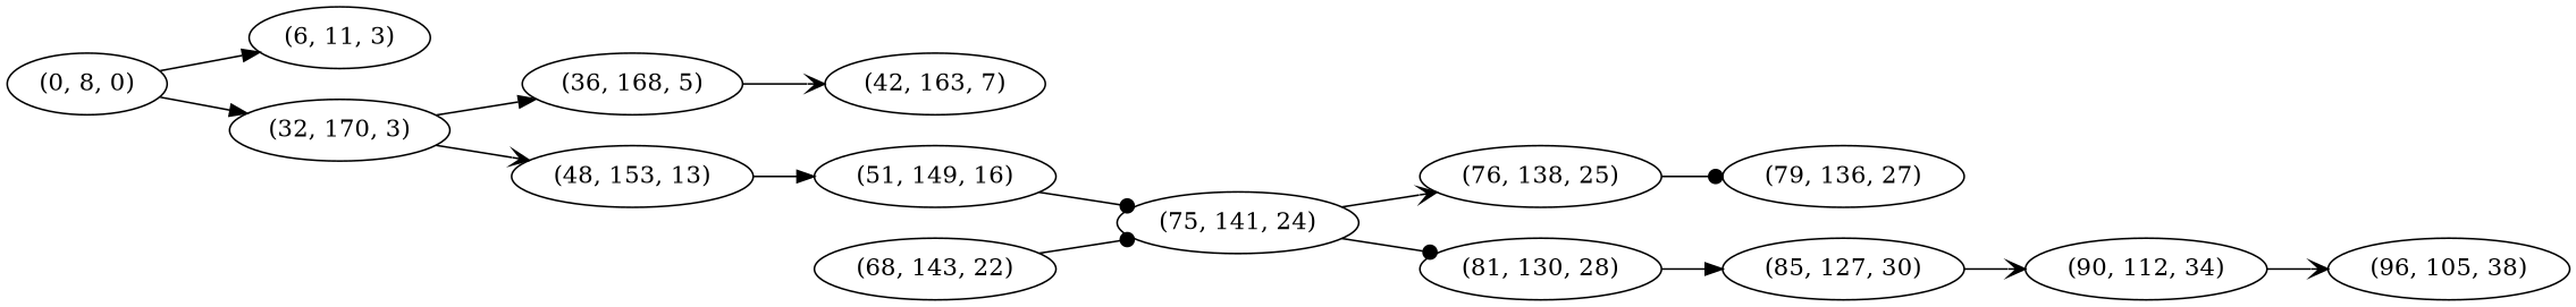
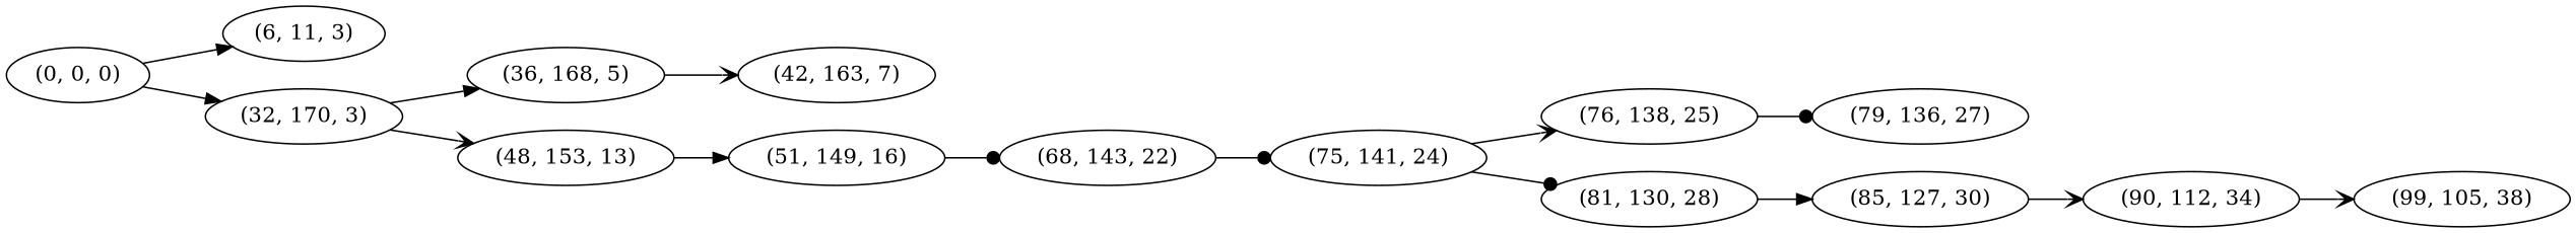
  digraph {
    rankdir=LR
    edge [arrowhead=normal]
    n1 [label="(6, 11, 3)"]
-   "(0, 0, 0)" [label="(0, 8, 0)"]
+   "(0, 0, 0)"
    "(32, 170, 3)"
    "(36, 168, 5)"
    "(48, 153, 13)"
    "(42, 163, 7)"
    "(51, 149, 16)"
    "(68, 143, 22)"
    "(75, 141, 24)"
    "(76, 138, 25)"
    "(81, 130, 28)"
    "(79, 136, 27)"
    "(85, 127, 30)"
    "(90, 112, 34)"
-   "(96, 105, 38)"
+   "(96, 105, 38)" [label="(99, 105, 38)"]
    "(0, 0, 0)" -> n1
    "(0, 0, 0)" -> "(32, 170, 3)"
    "(32, 170, 3)" -> "(36, 168, 5)"
    "(32, 170, 3)" -> "(48, 153, 13)" [arrowhead=vee]
    "(36, 168, 5)" -> "(42, 163, 7)" [arrowhead=vee]
    "(48, 153, 13)" -> "(51, 149, 16)"
-   "(51, 149, 16)" -> "(75, 141, 24)" [arrowhead=dot]
+   "(51, 149, 16)" -> "(68, 143, 22)" [arrowhead=dot]
    "(68, 143, 22)" -> "(75, 141, 24)" [arrowhead=dot]
    "(75, 141, 24)" -> "(76, 138, 25)" [arrowhead=vee]
    "(75, 141, 24)" -> "(81, 130, 28)" [arrowhead=dot]
    "(76, 138, 25)" -> "(79, 136, 27)" [arrowhead=dot]
    "(81, 130, 28)" -> "(85, 127, 30)"
    "(85, 127, 30)" -> "(90, 112, 34)" [arrowhead=vee]
    "(90, 112, 34)" -> "(96, 105, 38)" [arrowhead=vee]
  }
